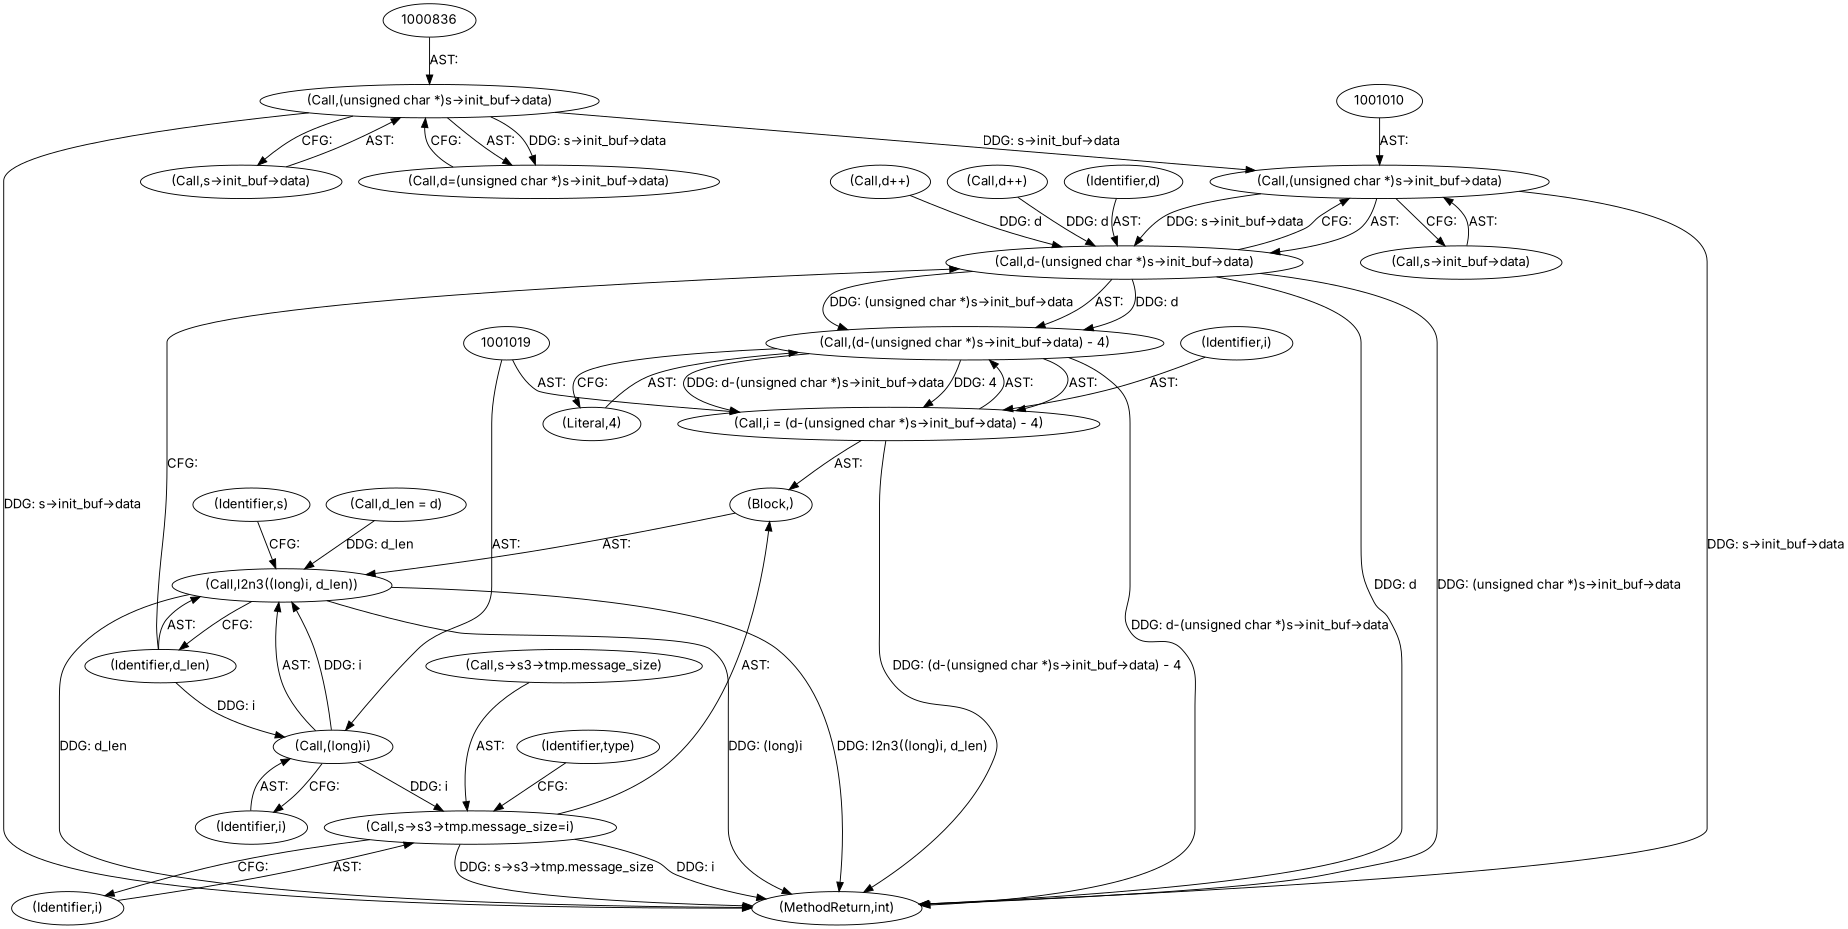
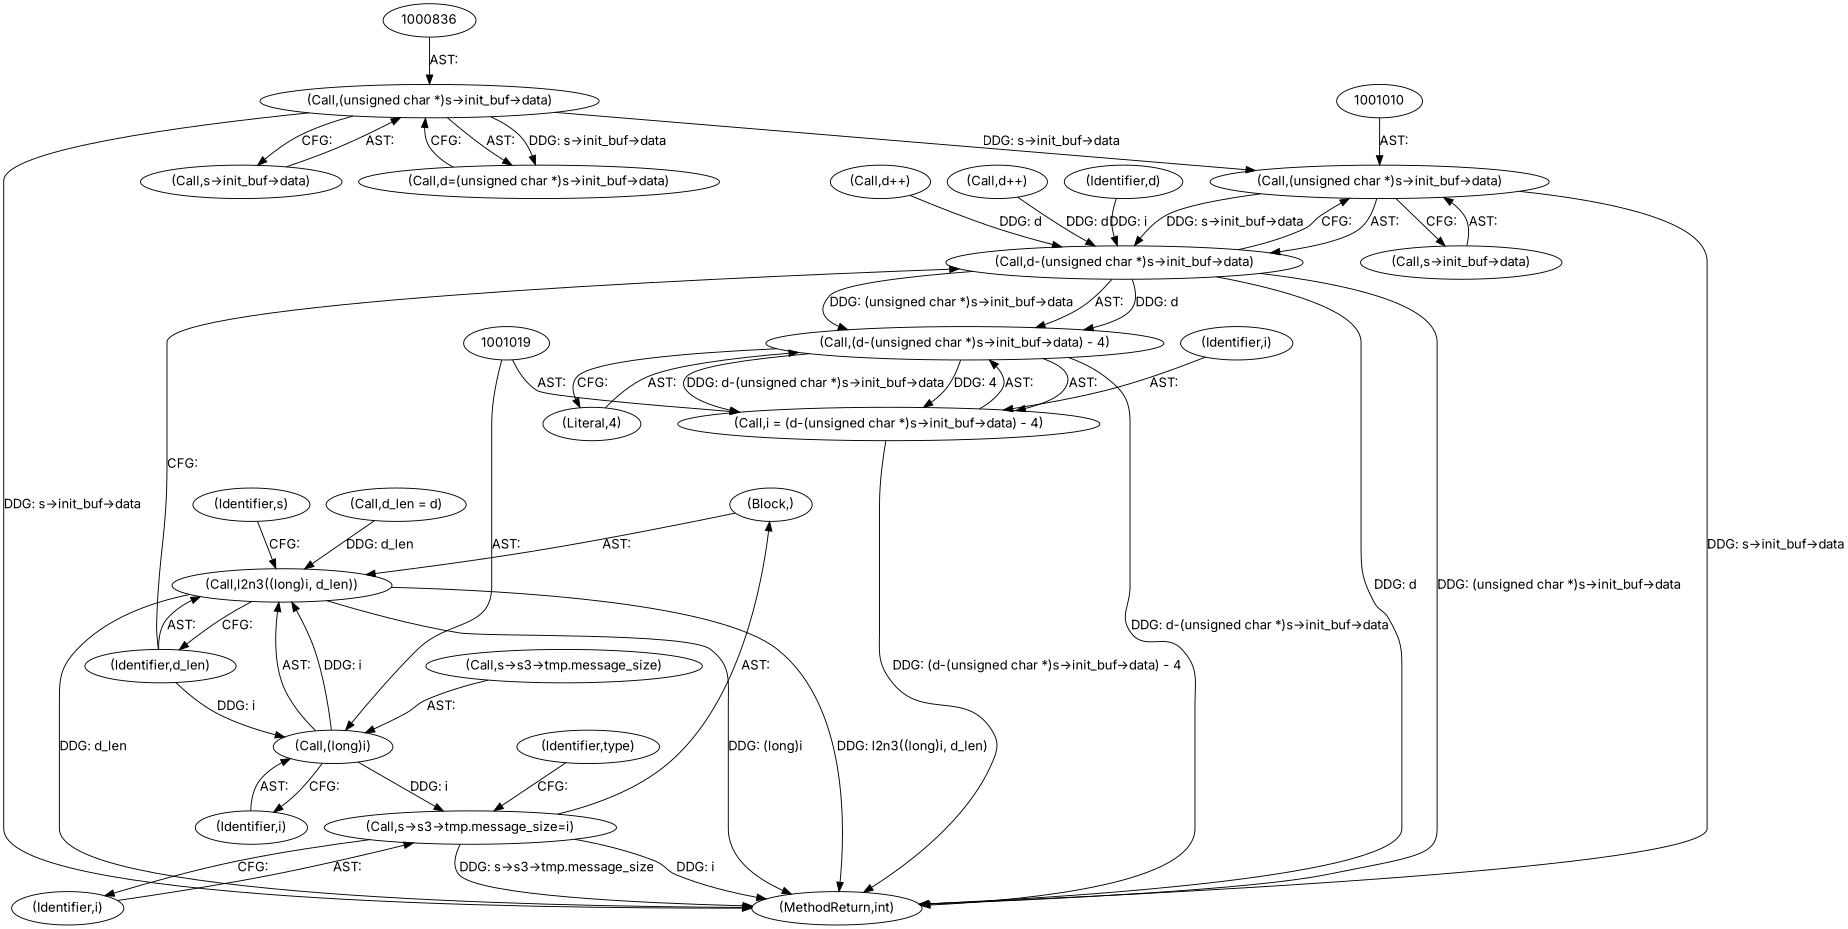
  digraph {
    fontname=Inter
    node [fontname=Inter]
    edge [fontname=Inter]
    n1 [label="(Call,(unsigned char *)s->init_buf->data)"]
    n2 [label="(Call,d-(unsigned char *)s->init_buf->data)"]
    n3 [label="(MethodReturn,int)"]
    n4 [label="(Call,s->init_buf->data)"]
    n5 [label="(Call,(d-(unsigned char *)s->init_buf->data) - 4)"]
    n6 [label="(Call,(unsigned char *)s->init_buf->data)"]
    n7 [label="(Call,s->init_buf->data)"]
    n8 [label="(Call,d=(unsigned char *)s->init_buf->data)"]
    n9 [label="(Call,i = (d-(unsigned char *)s->init_buf->data) - 4)"]
    n10 [label="(Literal,4)"]
    n11 [label="(Block,)"]
    n12 [label="(Call,(long)i)"]
    n13 [label="(Call,l2n3((long)i, d_len))"]
    n14 [label="(Call,s->s3->tmp.message_size=i)"]
    n15 [label="(Identifier,i)"]
    n16 [label="(Identifier,d_len)"]
    n17 [label="(Identifier,i)"]
    n18 [label="(Identifier,s)"]
    n19 [label="(Call,d_len = d)"]
    n20 [label="(Identifier,i)"]
    n21 [label="(Call,d++)"]
    n22 [label="(Call,d++)"]
    n23 [label="(Identifier,type)"]
    n24 [label="(Call,s->s3->tmp.message_size)"]
    n25 [label="(Identifier,d)"]
    1001010
    1000836
    1001019
    n1 -> n2 [label="AST: "]
    n1 -> n2 [label="DDG: s->init_buf->data"]
    n1 -> n3 [label="DDG: s->init_buf->data"]
    n1 -> n4 [label="CFG: "]
    n2 -> n1 [label="CFG: "]
    n2 -> n3 [label="DDG: d"]
    n2 -> n3 [label="DDG: (unsigned char *)s->init_buf->data"]
    n2 -> n5 [label="AST: "]
    n2 -> n5 [label="DDG: d"]
    n2 -> n5 [label="DDG: (unsigned char *)s->init_buf->data"]
    n4 -> n1 [label="AST: "]
    n5 -> n3 [label="DDG: d-(unsigned char *)s->init_buf->data"]
    n5 -> n9 [label="AST: "]
    n5 -> n9 [label="DDG: d-(unsigned char *)s->init_buf->data"]
    n5 -> n9 [label="DDG: 4"]
    n5 -> n10 [label="CFG: "]
    n6 -> n1 [label="DDG: s->init_buf->data"]
    n6 -> n3 [label="DDG: s->init_buf->data"]
    n6 -> n7 [label="CFG: "]
    n6 -> n8 [label="AST: "]
    n6 -> n8 [label="DDG: s->init_buf->data"]
    n7 -> n6 [label="AST: "]
    n8 -> n6 [label="CFG: "]
    n9 -> n3 [label="DDG: (d-(unsigned char *)s->init_buf->data) - 4"]
    n9 -> n5 [label="AST: "]
-   n9 -> n11 [label="AST: "]
    n10 -> n5 [label="AST: "]
    n11 -> n13 [label="AST: "]
    n12 -> n13 [label="AST: "]
    n12 -> n13 [label="DDG: i"]
    n12 -> n14 [label="DDG: i"]
    n12 -> n15 [label="CFG: "]
    n13 -> n3 [label="DDG: d_len"]
    n13 -> n3 [label="DDG: (long)i"]
    n13 -> n3 [label="DDG: l2n3((long)i, d_len)"]
    n13 -> n16 [label="CFG: "]
    n14 -> n3 [label="DDG: s->s3->tmp.message_size"]
    n14 -> n3 [label="DDG: i"]
    n14 -> n11 [label="AST: "]
    n14 -> n17 [label="CFG: "]
    n15 -> n12 [label="AST: "]
    n16 -> n2 [label="CFG: "]
    n16 -> n12 [label="DDG: i"]
    n16 -> n13 [label="AST: "]
    n17 -> n14 [label="AST: "]
    n18 -> n13 [label="CFG: "]
    n19 -> n13 [label="DDG: d_len"]
    n20 -> n9 [label="AST: "]
    n21 -> n2 [label="DDG: d"]
    n22 -> n2 [label="DDG: d"]
    n23 -> n14 [label="CFG: "]
-   n24 -> n14 [label="AST: "]
-   n25 -> n2 [label="AST: "]
+   n24 -> n12 [label="AST: "]
+   n25 -> n2 [label="DDG: i"]
    1001010 -> n1 [label="AST: "]
    1000836 -> n6 [label="AST: "]
    1001019 -> n9 [label="AST: "]
    1001019 -> n12 [label="AST: "]
  }
